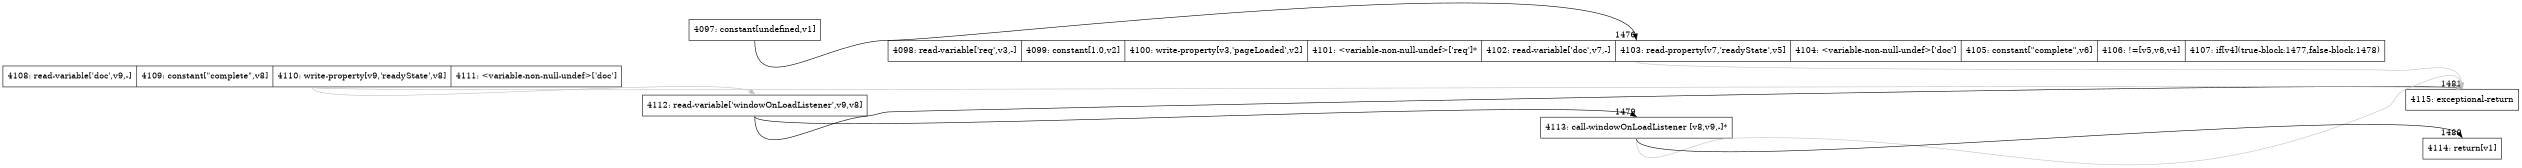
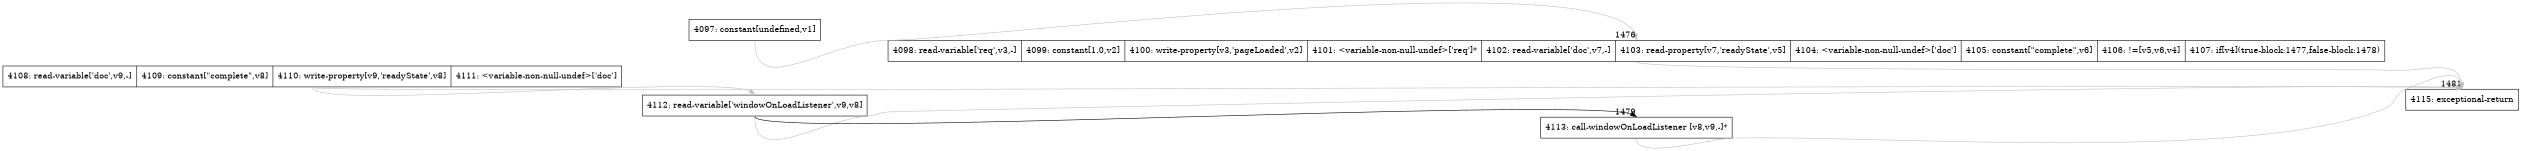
  digraph {
    rankdir=LR
    node [shape=record]
    edge [headport=n tailport=s color=gray]
    n1 [label="{4097: constant[undefined,v1]}"]
    n2 [label="{4098: read-variable['req',v3,-]|4099: constant[1.0,v2]|4100: write-property[v3,'pageLoaded',v2]|4101: \<variable-non-null-undef\>['req']*|4102: read-variable['doc',v7,-]|4103: read-property[v7,'readyState',v5]|4104: \<variable-non-null-undef\>['doc']|4105: constant[\"complete\",v6]|4106: !=[v5,v6,v4]|4107: if[v4](true-block:1477,false-block:1478)}"]
    n3 [label="{4115: exceptional-return}"]
    n4 [label="{4112: read-variable['windowOnLoadListener',v9,v8]}"]
    n5 [label="{4113: call-windowOnLoadListener [v8,v9,-]*}"]
    n6 [label="{4108: read-variable['doc',v9,-]|4109: constant[\"complete\",v8]|4110: write-property[v9,'readyState',v8]|4111: \<variable-non-null-undef\>['doc']}"]
-   n7 [label="{4114: return[v1]}"]
-   n1 -> n2 [headlabel="      1476" color=""]
+   n1 -> n2 [headlabel="      1476"]
    n2 -> n3 [headlabel="      1481"]
-   n4 -> n3 [color=black]
+   n4 -> n3
    n4 -> n5 [headlabel="      1479" color=""]
    n5 -> n3
-   n5 -> n7 [headlabel="      1480" color=""]
    n6 -> n3
    n6 -> n4
  }
